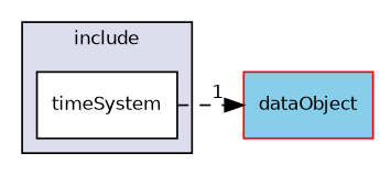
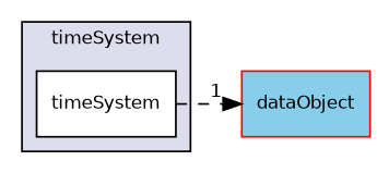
  digraph {
    compound=true
    rankdir=LR
    node [fontname=Helvetica fontsize=10 shape=box style=filled]
    n1 [fillcolor=white label=timeSystem pencolor=black]
    n2 [color=red fillcolor=skyblue label=dataObject]
    subgraph cluster_1 {
      bgcolor="#ddddee"
      fontname=Helvetica
      fontsize=10
-     label=include
+     label=timeSystem
      pencolor=black
      n1
    }
    n1 -> n2 [headlabel=1 labeldistance=1.5 labelfontname=Helvetica labelfontsize=10 style=dashed]
  }
